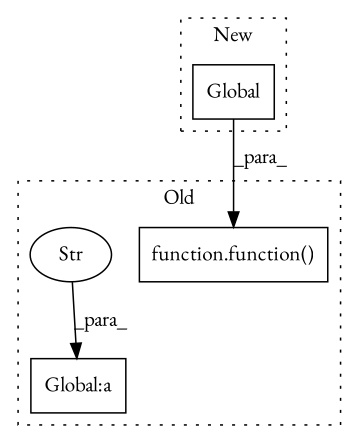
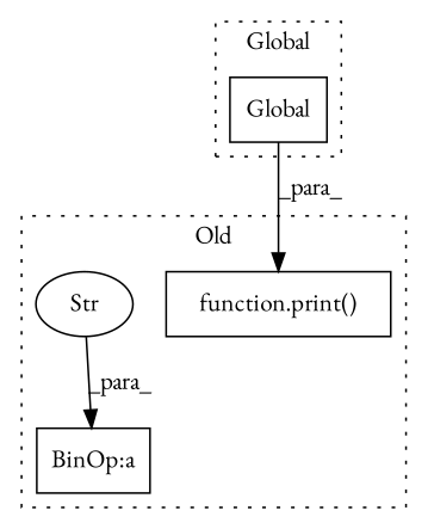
  digraph {
    fontname="EB Garamond"
    node [fontname="EB Garamond" shape=box]
    edge [fontname="EB Garamond"]
    n1 [a=57 l=17 label=Global s=1867]
-   n2 [a=75 l="6,1" label="function.function()" s="1711,1776"]
-   n3 [a=82 l=3 label="Global:a" s=1735]
+   n2 [a=75 l="6,1" label="function.print()" s="1711,1776"]
+   n3 [a=82 l=3 label="BinOp:a" s=1735]
    n4 [a=66 l=18 label=Str s=1717 shape=ellipse]
    subgraph cluster_1 {
-     label=New
+     label=Global
      style=dotted
      n1
    }
    subgraph cluster_2 {
      label=Old
      style=dotted
      n2
      n3
      n4
    }
    n1 -> n2 [label=_para_]
    n4 -> n3 [label=_para_]
  }
